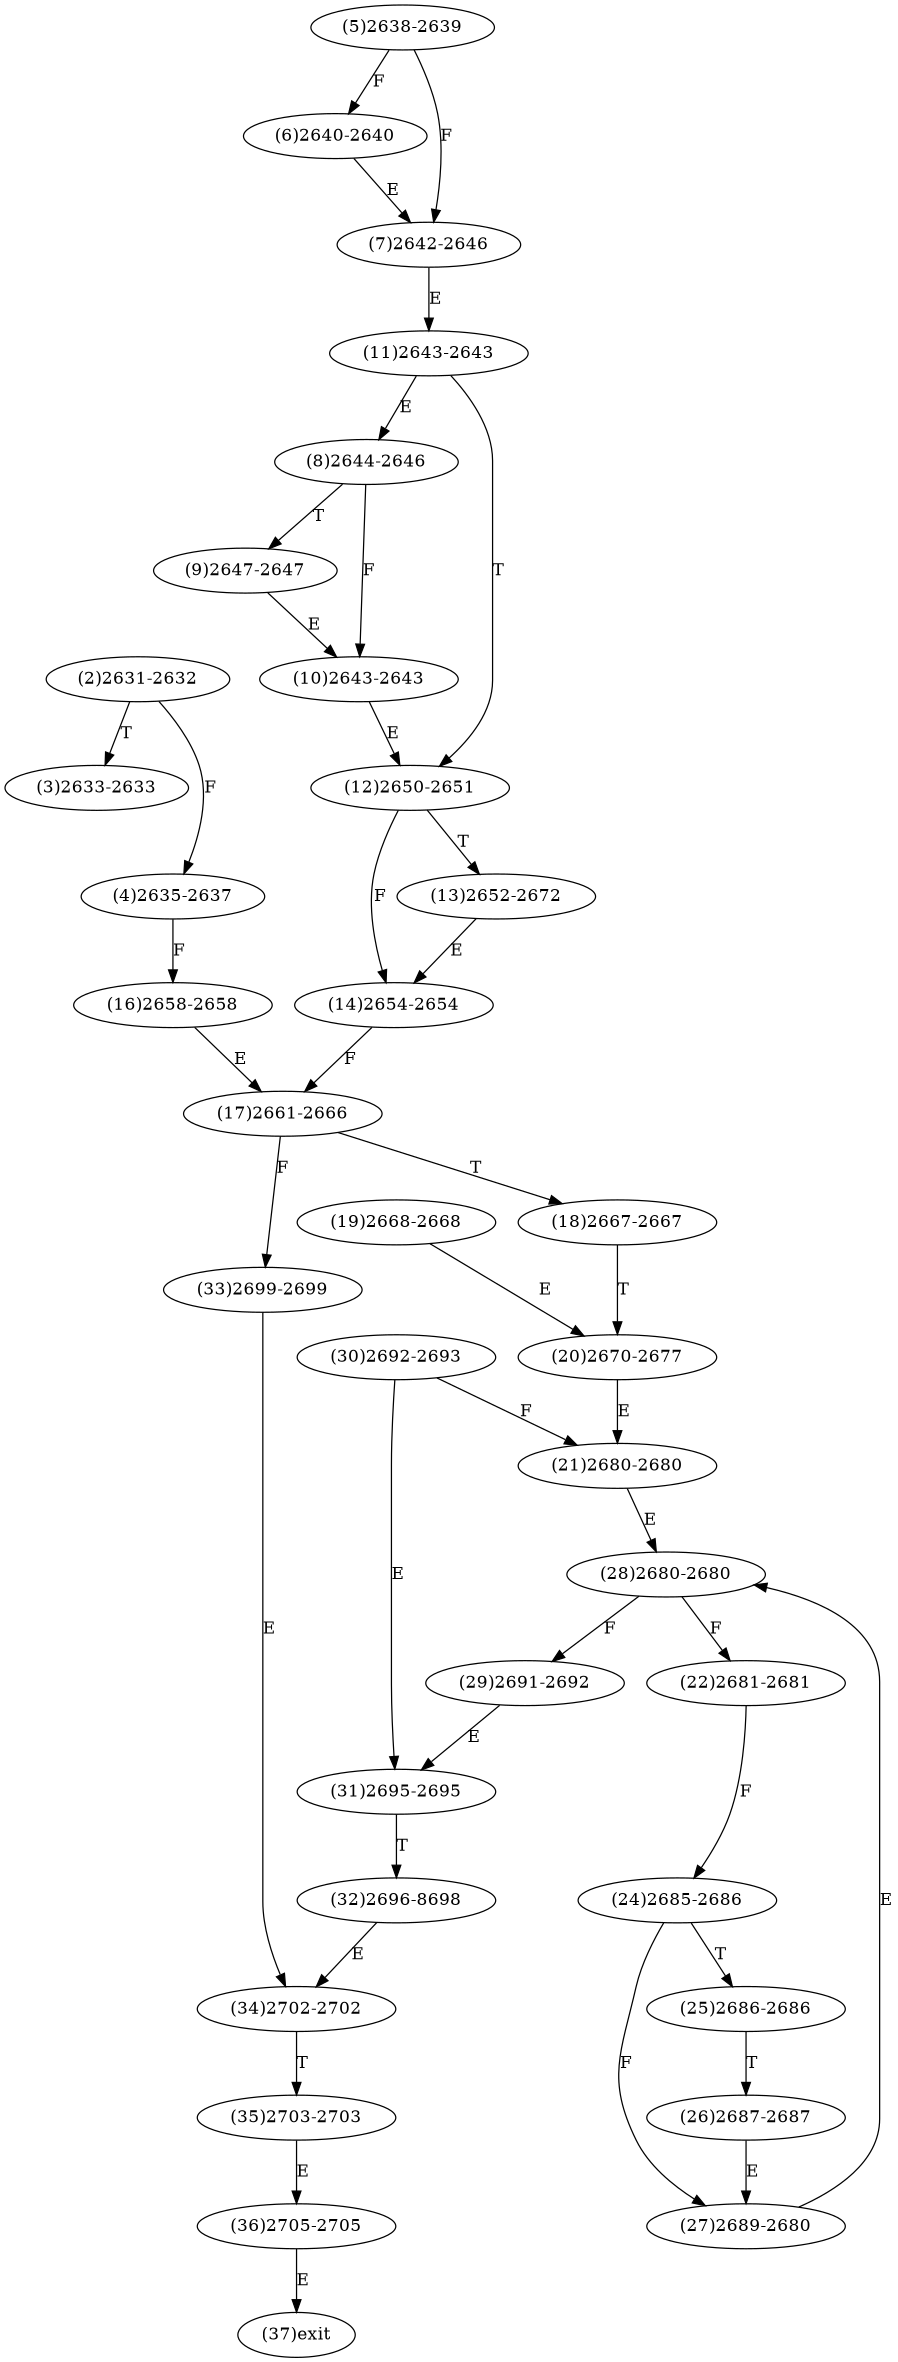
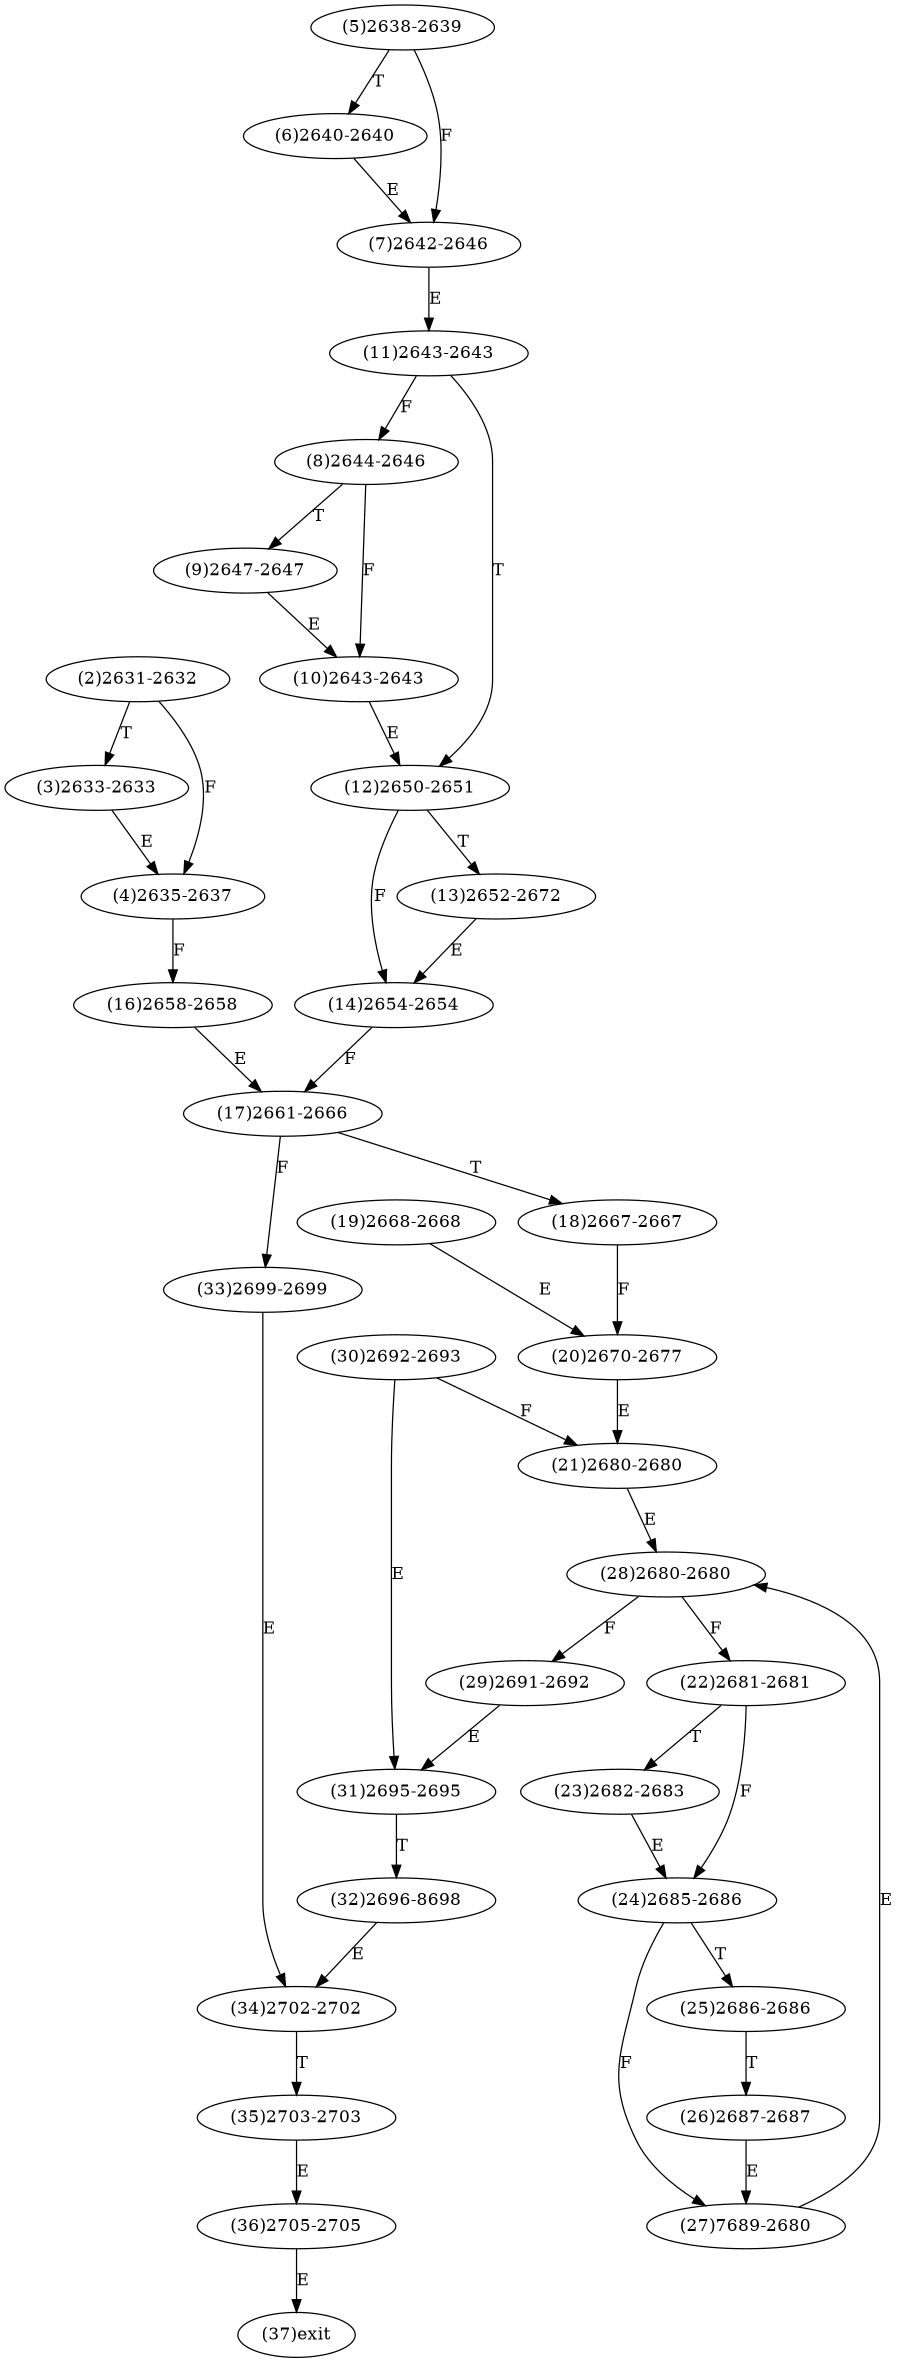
  digraph {
    n1 [label="(2)2631-2632"]
    n2 [label="(3)2633-2633"]
    n3 [label="(4)2635-2637"]
    n4 [label="(16)2658-2658"]
    n5 [label="(5)2638-2639"]
    n6 [label="(6)2640-2640"]
    n7 [label="(7)2642-2646"]
    n8 [label="(17)2661-2666"]
    n9 [label="(11)2643-2643"]
    n10 [label="(8)2644-2646"]
    n11 [label="(12)2650-2651"]
    n12 [label="(9)2647-2647"]
    n13 [label="(10)2643-2643"]
    n14 [label="(13)2652-2672"]
    n15 [label="(14)2654-2654"]
    n16 [label="(18)2667-2667"]
    n17 [label="(33)2699-2699"]
    n18 [label="(20)2670-2677"]
    n19 [label="(34)2702-2702"]
    n20 [label="(19)2668-2668"]
    n21 [label="(21)2680-2680"]
    n22 [label="(28)2680-2680"]
    n23 [label="(22)2681-2681"]
    n24 [label="(29)2691-2692"]
+   n25 [label="(23)2682-2683"]
    n26 [label="(24)2685-2686"]
    n27 [label="(25)2686-2686"]
-   n28 [label="(27)2689-2680"]
+   n28 [label="(27)7689-2680"]
    n29 [label="(26)2687-2687"]
    n30 [label="(31)2695-2695"]
    n31 [label="(32)2696-8698"]
    n32 [label="(30)2692-2693"]
    n33 [label="(35)2703-2703"]
    n34 [label="(36)2705-2705"]
    n35 [label="(37)exit"]
    n1 -> n2 [label=T]
    n1 -> n3 [label=F]
+   n2 -> n3 [label=E]
    n3 -> n4 [label=F]
    n4 -> n8 [label=E]
-   n5 -> n6 [label=F]
+   n5 -> n6 [label=T]
    n5 -> n7 [label=F]
    n6 -> n7 [label=E]
    n7 -> n9 [label=E]
    n8 -> n16 [label=T]
    n8 -> n17 [label=F]
-   n9 -> n10 [label=E]
+   n9 -> n10 [label=F]
    n9 -> n11 [label=T]
    n10 -> n12 [label=T]
    n10 -> n13 [label=F]
    n11 -> n14 [label=T]
    n11 -> n15 [label=F]
    n12 -> n13 [label=E]
    n13 -> n11 [label=E]
    n14 -> n15 [label=E]
    n15 -> n8 [label=F]
-   n16 -> n18 [label=T]
+   n16 -> n18 [label=F]
    n17 -> n19 [label=E]
    n18 -> n21 [label=E]
    n19 -> n33 [label=T]
    n20 -> n18 [label=E]
    n21 -> n22 [label=E]
    n22 -> n23 [label=F]
    n22 -> n24 [label=F]
+   n23 -> n25 [label=T]
    n23 -> n26 [label=F]
    n24 -> n30 [label=E]
+   n25 -> n26 [label=E]
    n26 -> n27 [label=T]
    n26 -> n28 [label=F]
    n27 -> n29 [label=T]
    n28 -> n22 [label=E]
    n29 -> n28 [label=E]
    n30 -> n31 [label=T]
    n31 -> n19 [label=E]
    n32 -> n21 [label=F]
    n32 -> n30 [label=E]
    n33 -> n34 [label=E]
    n34 -> n35 [label=E]
  }
